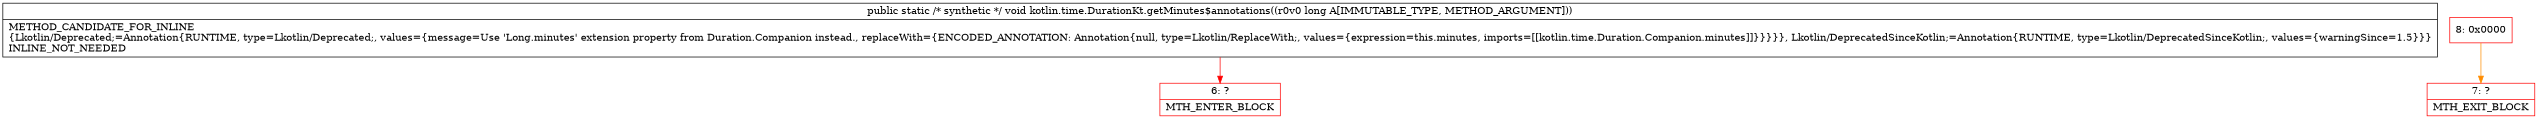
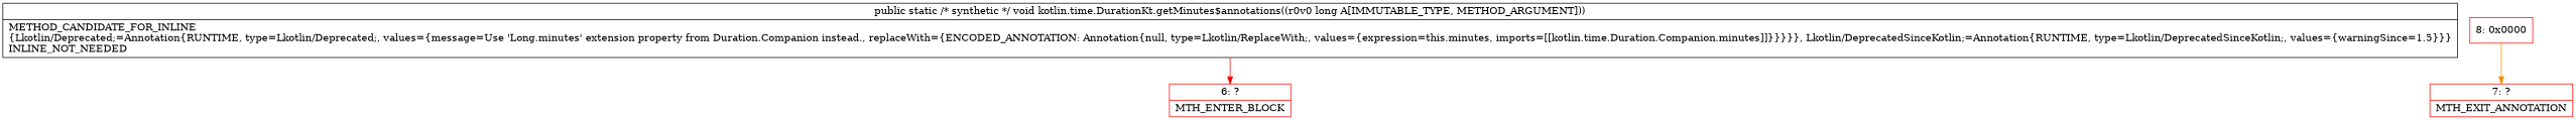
  digraph {
    node [color=red shape=record]
    n1 [label="{6\:\ ?|MTH_ENTER_BLOCK\l}"]
    n2 [label="{8\:\ 0x0000}"]
-   n3 [label="{7\:\ ?|MTH_EXIT_BLOCK\l}"]
+   n3 [label="{7\:\ ?|MTH_EXIT_ANNOTATION\l}"]
    n4 [label="{public static \/* synthetic *\/ void kotlin.time.DurationKt.getMinutes$annotations((r0v0 long A[IMMUTABLE_TYPE, METHOD_ARGUMENT]))  | METHOD_CANDIDATE_FOR_INLINE\l\{Lkotlin\/Deprecated;=Annotation\{RUNTIME, type=Lkotlin\/Deprecated;, values=\{message=Use 'Long.minutes' extension property from Duration.Companion instead., replaceWith=\{ENCODED_ANNOTATION: Annotation\{null, type=Lkotlin\/ReplaceWith;, values=\{expression=this.minutes, imports=[[kotlin.time.Duration.Companion.minutes]]\}\}\}\}\}, Lkotlin\/DeprecatedSinceKotlin;=Annotation\{RUNTIME, type=Lkotlin\/DeprecatedSinceKotlin;, values=\{warningSince=1.5\}\}\}\lINLINE_NOT_NEEDED\l}" color=""]
    subgraph cluster_1 {
      label="R(0)"
    }
    n2 -> n3 [color=darkorange]
    n4 -> n1 [color=red]
  }
